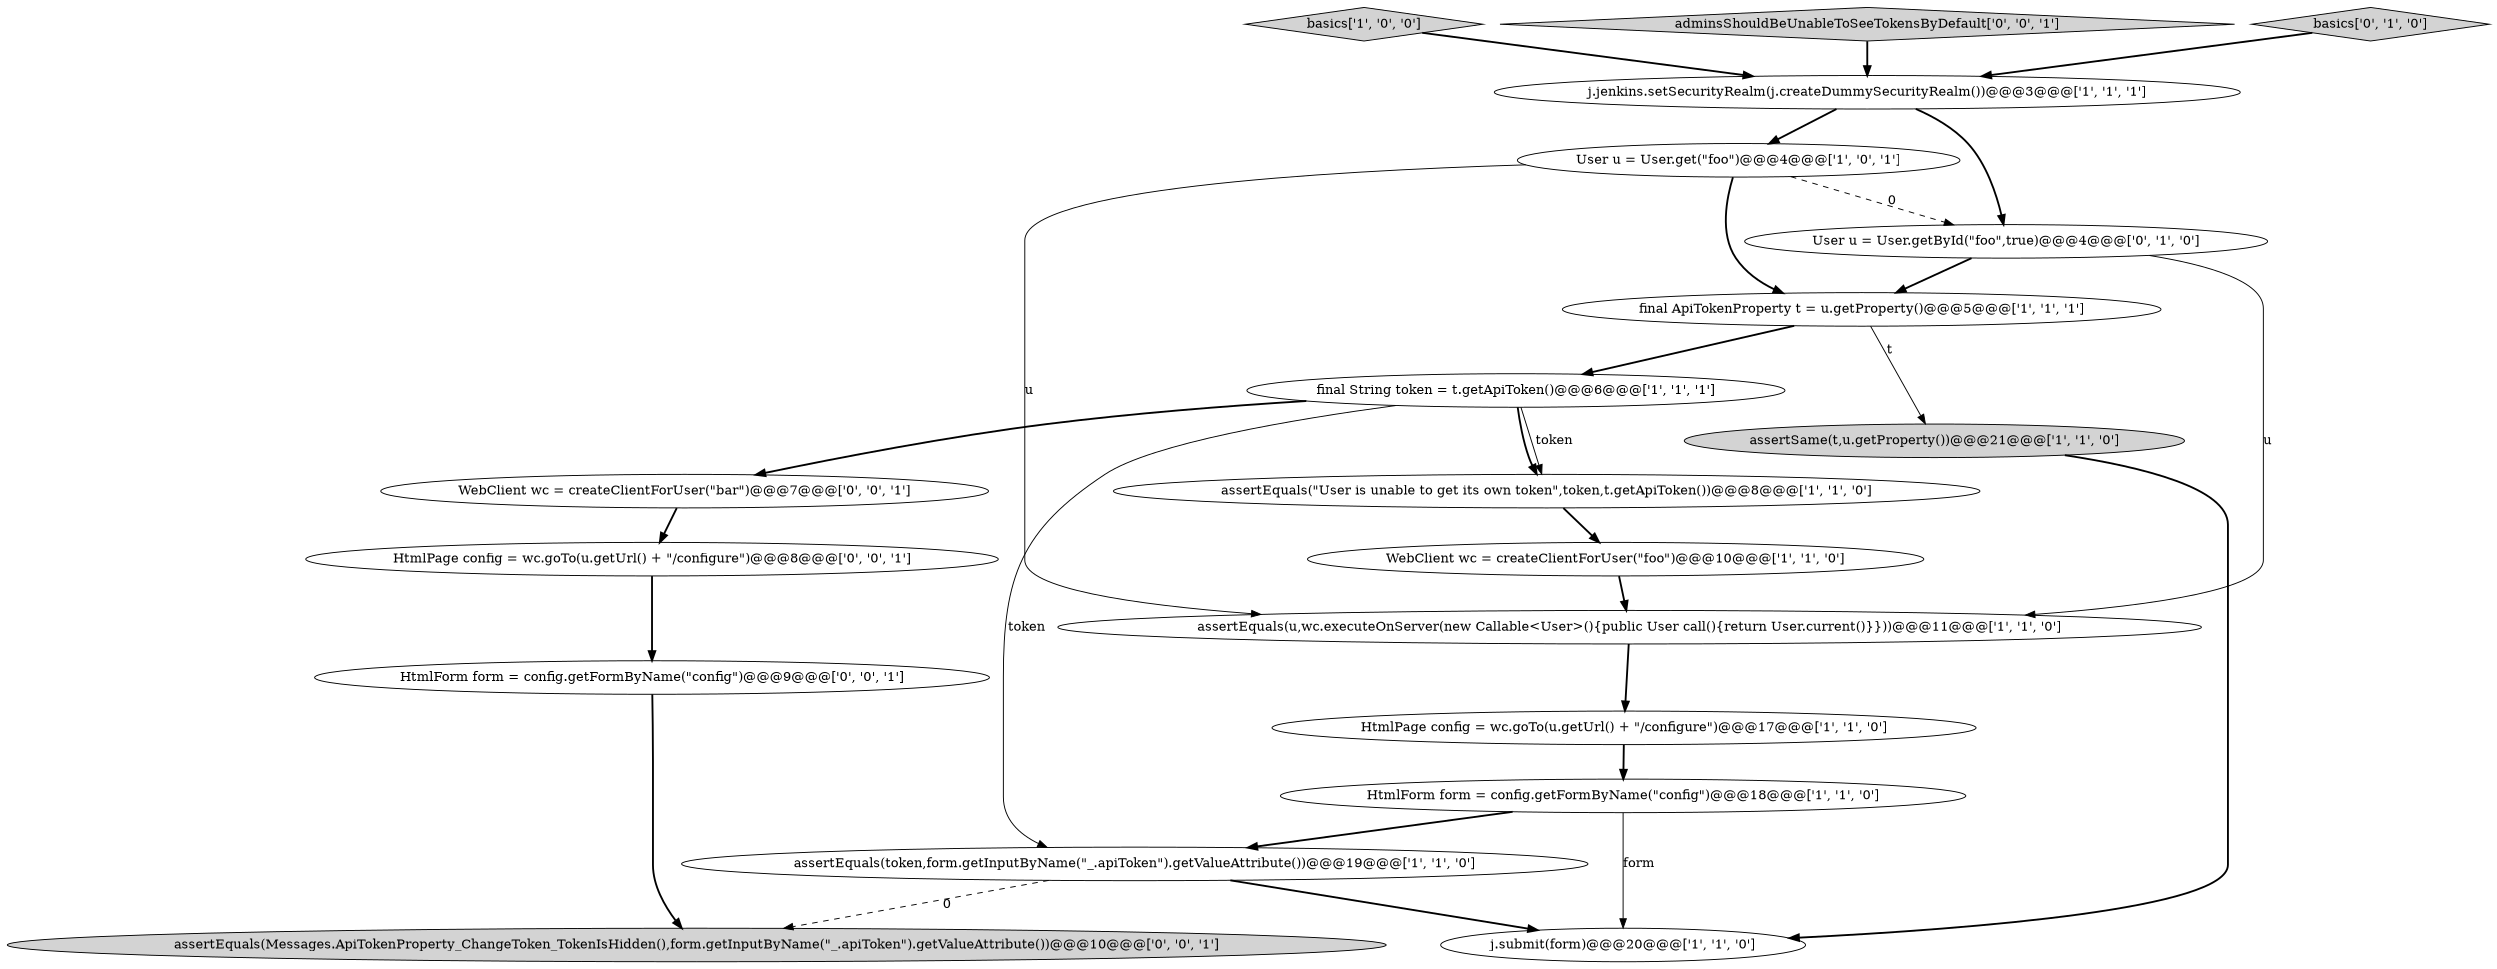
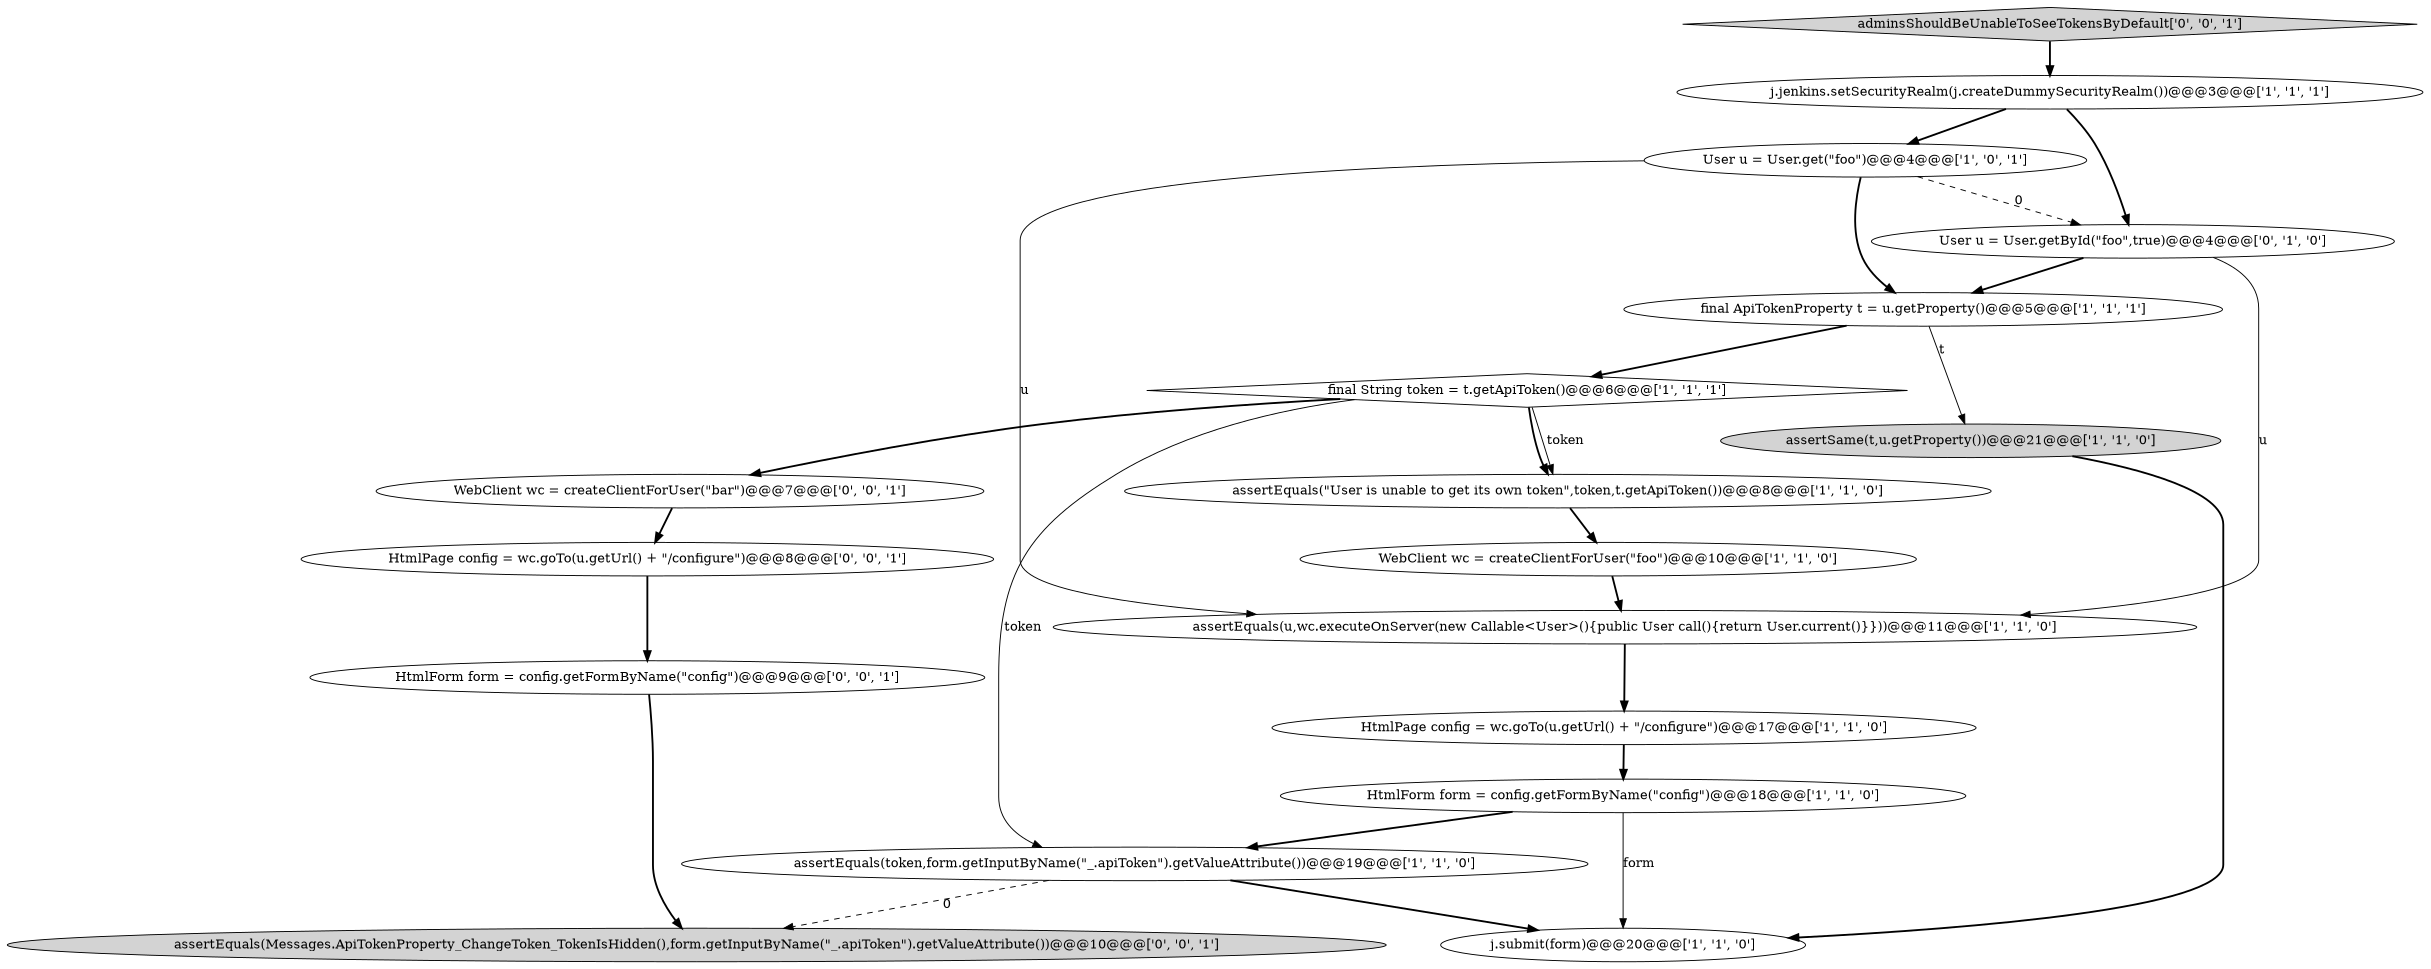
  digraph {
    node [fillcolor=white shape=ellipse style=filled]
    edge [style=bold]
    n1 [label="final ApiTokenProperty t = u.getProperty()@@@5@@@['1', '1', '1']"]
-   n2 [label="final String token = t.getApiToken()@@@6@@@['1', '1', '1']"]
+   n2 [label="final String token = t.getApiToken()@@@6@@@['1', '1', '1']" shape=diamond]
    n3 [fillcolor=lightgray label="assertSame(t,u.getProperty())@@@21@@@['1', '1', '0']"]
    n4 [label="assertEquals(\"User is unable to get its own token\",token,t.getApiToken())@@@8@@@['1', '1', '0']"]
    n5 [label="WebClient wc = createClientForUser(\"bar\")@@@7@@@['0', '0', '1']"]
    n6 [label="assertEquals(token,form.getInputByName(\"_.apiToken\").getValueAttribute())@@@19@@@['1', '1', '0']"]
    n7 [label="j.submit(form)@@@20@@@['1', '1', '0']"]
    n8 [label="WebClient wc = createClientForUser(\"foo\")@@@10@@@['1', '1', '0']"]
    n9 [label="assertEquals(u,wc.executeOnServer(new Callable<User>(){public User call(){return User.current()}}))@@@11@@@['1', '1', '0']"]
-   n10 [fillcolor=lightgray label="basics['1', '0', '0']" shape=diamond]
    n11 [label="j.jenkins.setSecurityRealm(j.createDummySecurityRealm())@@@3@@@['1', '1', '1']"]
    n12 [label="User u = User.get(\"foo\")@@@4@@@['1', '0', '1']"]
    n13 [label="User u = User.getById(\"foo\",true)@@@4@@@['0', '1', '0']"]
    n14 [fillcolor=lightgray label="adminsShouldBeUnableToSeeTokensByDefault['0', '0', '1']" shape=diamond]
    n15 [label="HtmlPage config = wc.goTo(u.getUrl() + \"/configure\")@@@17@@@['1', '1', '0']"]
    n16 [label="HtmlForm form = config.getFormByName(\"config\")@@@18@@@['1', '1', '0']"]
    n17 [label="HtmlPage config = wc.goTo(u.getUrl() + \"/configure\")@@@8@@@['0', '0', '1']"]
    n18 [label="HtmlForm form = config.getFormByName(\"config\")@@@9@@@['0', '0', '1']"]
    n19 [fillcolor=lightgray label="assertEquals(Messages.ApiTokenProperty_ChangeToken_TokenIsHidden(),form.getInputByName(\"_.apiToken\").getValueAttribute())@@@10@@@['0', '0', '1']"]
-   n20 [fillcolor=lightgray label="basics['0', '1', '0']" shape=diamond]
    n1 -> n2
    n1 -> n3 [label=t style=solid]
    n2 -> n4
    n2 -> n4 [label=token style=solid]
    n2 -> n5
    n2 -> n6 [label=token style=solid]
    n3 -> n7
    n4 -> n8
    n5 -> n17
    n6 -> n7
    n6 -> n19 [label=0 style=dashed]
    n8 -> n9
    n9 -> n15
-   n10 -> n11
    n11 -> n12
    n11 -> n13
    n12 -> n1
    n12 -> n9 [label=u style=solid]
    n12 -> n13 [label=0 style=dashed]
    n13 -> n1
    n13 -> n9 [label=u style=solid]
    n14 -> n11
    n15 -> n16
    n16 -> n6
    n16 -> n7 [label=form style=solid]
    n17 -> n18
    n18 -> n19
-   n20 -> n11
  }
